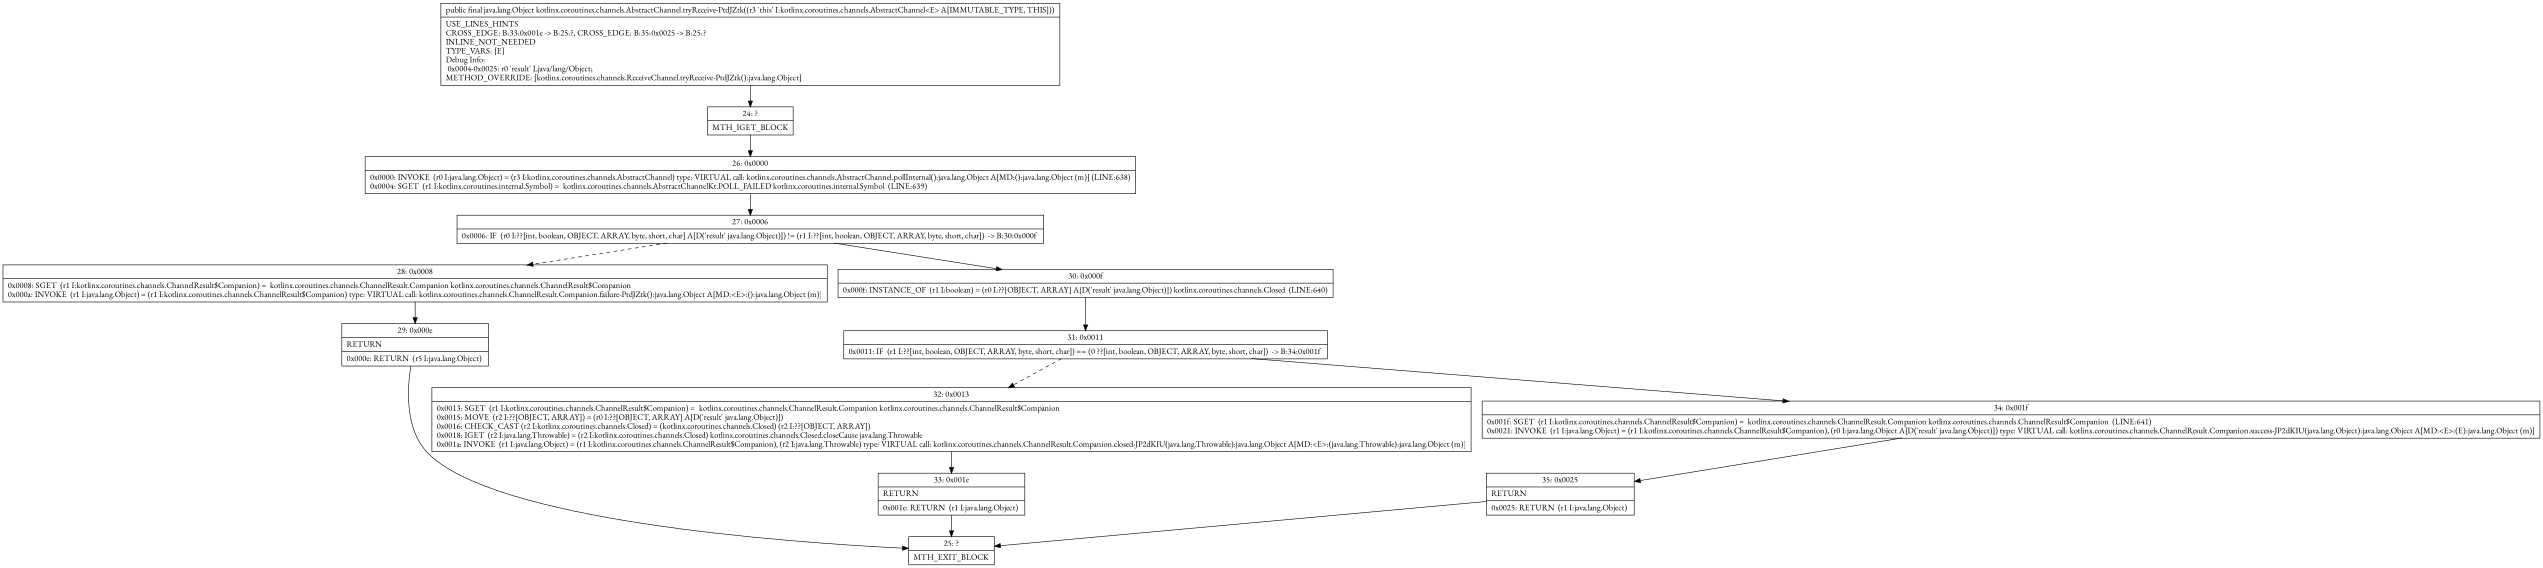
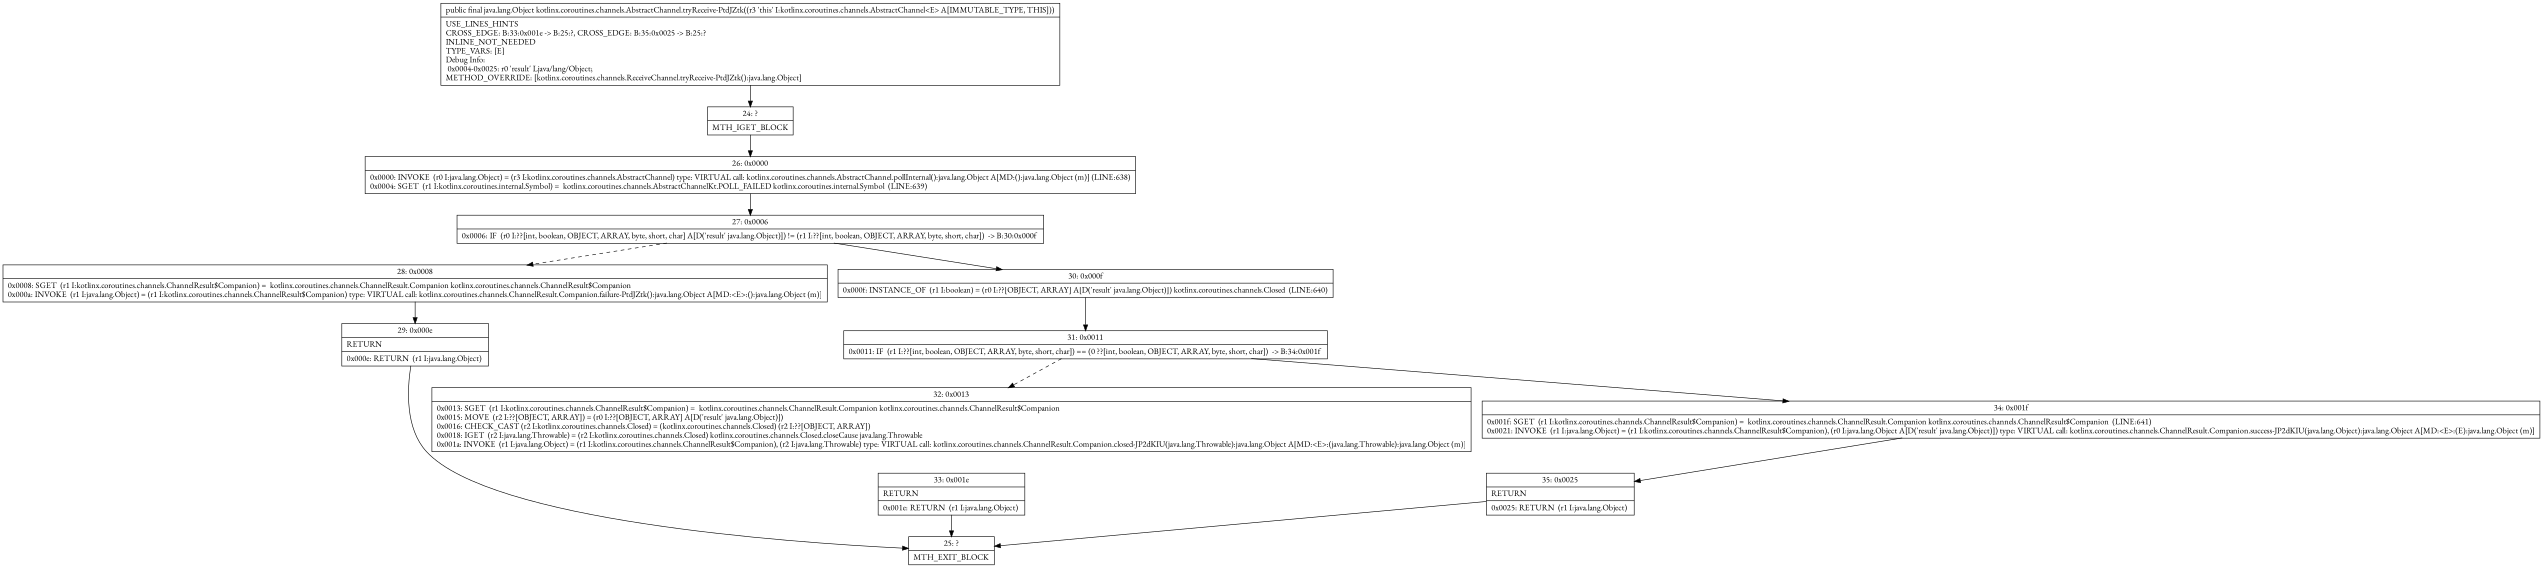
  digraph {
    fontname="EB Garamond"
    node [fontname="EB Garamond" shape=record]
    edge [fontname="EB Garamond"]
    n1 [label="{24\:\ ?|MTH_IGET_BLOCK\l}"]
    n2 [label="{26\:\ 0x0000|0x0000: INVOKE  (r0 I:java.lang.Object) = (r3 I:kotlinx.coroutines.channels.AbstractChannel) type: VIRTUAL call: kotlinx.coroutines.channels.AbstractChannel.pollInternal():java.lang.Object A[MD:():java.lang.Object (m)] (LINE:638)\l0x0004: SGET  (r1 I:kotlinx.coroutines.internal.Symbol) =  kotlinx.coroutines.channels.AbstractChannelKt.POLL_FAILED kotlinx.coroutines.internal.Symbol  (LINE:639)\l}"]
    n3 [label="{27\:\ 0x0006|0x0006: IF  (r0 I:??[int, boolean, OBJECT, ARRAY, byte, short, char] A[D('result' java.lang.Object)]) != (r1 I:??[int, boolean, OBJECT, ARRAY, byte, short, char])  \-\> B:30:0x000f \l}"]
    n4 [label="{28\:\ 0x0008|0x0008: SGET  (r1 I:kotlinx.coroutines.channels.ChannelResult$Companion) =  kotlinx.coroutines.channels.ChannelResult.Companion kotlinx.coroutines.channels.ChannelResult$Companion \l0x000a: INVOKE  (r1 I:java.lang.Object) = (r1 I:kotlinx.coroutines.channels.ChannelResult$Companion) type: VIRTUAL call: kotlinx.coroutines.channels.ChannelResult.Companion.failure\-PtdJZtk():java.lang.Object A[MD:\<E\>:():java.lang.Object (m)]\l}"]
    n5 [label="{30\:\ 0x000f|0x000f: INSTANCE_OF  (r1 I:boolean) = (r0 I:??[OBJECT, ARRAY] A[D('result' java.lang.Object)]) kotlinx.coroutines.channels.Closed  (LINE:640)\l}"]
-   n6 [label="{29\:\ 0x000e|RETURN\l|0x000e: RETURN  (r5 I:java.lang.Object) \l}"]
+   n6 [label="{29\:\ 0x000e|RETURN\l|0x000e: RETURN  (r1 I:java.lang.Object) \l}"]
    n7 [label="{31\:\ 0x0011|0x0011: IF  (r1 I:??[int, boolean, OBJECT, ARRAY, byte, short, char]) == (0 ??[int, boolean, OBJECT, ARRAY, byte, short, char])  \-\> B:34:0x001f \l}"]
    n8 [label="{25\:\ ?|MTH_EXIT_BLOCK\l}"]
    n9 [label="{32\:\ 0x0013|0x0013: SGET  (r1 I:kotlinx.coroutines.channels.ChannelResult$Companion) =  kotlinx.coroutines.channels.ChannelResult.Companion kotlinx.coroutines.channels.ChannelResult$Companion \l0x0015: MOVE  (r2 I:??[OBJECT, ARRAY]) = (r0 I:??[OBJECT, ARRAY] A[D('result' java.lang.Object)]) \l0x0016: CHECK_CAST (r2 I:kotlinx.coroutines.channels.Closed) = (kotlinx.coroutines.channels.Closed) (r2 I:??[OBJECT, ARRAY]) \l0x0018: IGET  (r2 I:java.lang.Throwable) = (r2 I:kotlinx.coroutines.channels.Closed) kotlinx.coroutines.channels.Closed.closeCause java.lang.Throwable \l0x001a: INVOKE  (r1 I:java.lang.Object) = (r1 I:kotlinx.coroutines.channels.ChannelResult$Companion), (r2 I:java.lang.Throwable) type: VIRTUAL call: kotlinx.coroutines.channels.ChannelResult.Companion.closed\-JP2dKIU(java.lang.Throwable):java.lang.Object A[MD:\<E\>:(java.lang.Throwable):java.lang.Object (m)]\l}"]
    n10 [label="{34\:\ 0x001f|0x001f: SGET  (r1 I:kotlinx.coroutines.channels.ChannelResult$Companion) =  kotlinx.coroutines.channels.ChannelResult.Companion kotlinx.coroutines.channels.ChannelResult$Companion  (LINE:641)\l0x0021: INVOKE  (r1 I:java.lang.Object) = (r1 I:kotlinx.coroutines.channels.ChannelResult$Companion), (r0 I:java.lang.Object A[D('result' java.lang.Object)]) type: VIRTUAL call: kotlinx.coroutines.channels.ChannelResult.Companion.success\-JP2dKIU(java.lang.Object):java.lang.Object A[MD:\<E\>:(E):java.lang.Object (m)]\l}"]
    n11 [label="{33\:\ 0x001e|RETURN\l|0x001e: RETURN  (r1 I:java.lang.Object) \l}"]
    n12 [label="{35\:\ 0x0025|RETURN\l|0x0025: RETURN  (r1 I:java.lang.Object) \l}"]
    n13 [label="{public final java.lang.Object kotlinx.coroutines.channels.AbstractChannel.tryReceive\-PtdJZtk((r3 'this' I:kotlinx.coroutines.channels.AbstractChannel\<E\> A[IMMUTABLE_TYPE, THIS]))  | USE_LINES_HINTS\lCROSS_EDGE: B:33:0x001e \-\> B:25:?, CROSS_EDGE: B:35:0x0025 \-\> B:25:?\lINLINE_NOT_NEEDED\lTYPE_VARS: [E]\lDebug Info:\l  0x0004\-0x0025: r0 'result' Ljava\/lang\/Object;\lMETHOD_OVERRIDE: [kotlinx.coroutines.channels.ReceiveChannel.tryReceive\-PtdJZtk():java.lang.Object]\l}"]
    n1 -> n2
    n2 -> n3
    n3 -> n4 [style=dashed]
    n3 -> n5
    n4 -> n6
    n5 -> n7
    n6 -> n8
    n7 -> n9 [style=dashed]
    n7 -> n10
-   n9 -> n11
    n10 -> n12
    n11 -> n8
    n12 -> n8
    n13 -> n1
  }
